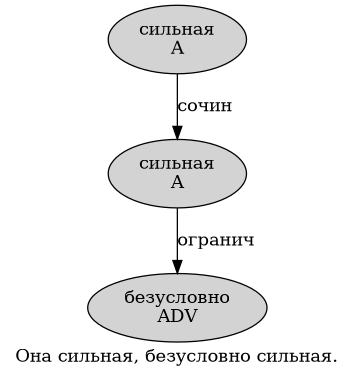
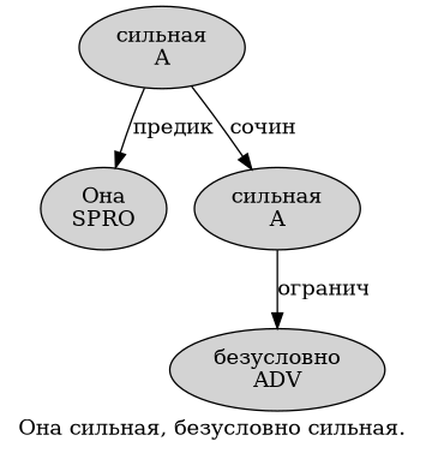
  digraph {
    label="Она сильная, безусловно сильная."
    node [fillcolor=lightgray penwidth=1 shape=ellipse style=filled]
+   n1 [label="Она\nSPRO"]
    n2 [label="сильная\nA"]
    n3 [label="сильная\nA"]
    n4 [label="безусловно\nADV"]
+   n2 -> n1 [label="предик"]
    n2 -> n3 [label="сочин"]
    n3 -> n4 [label="огранич"]
  }
